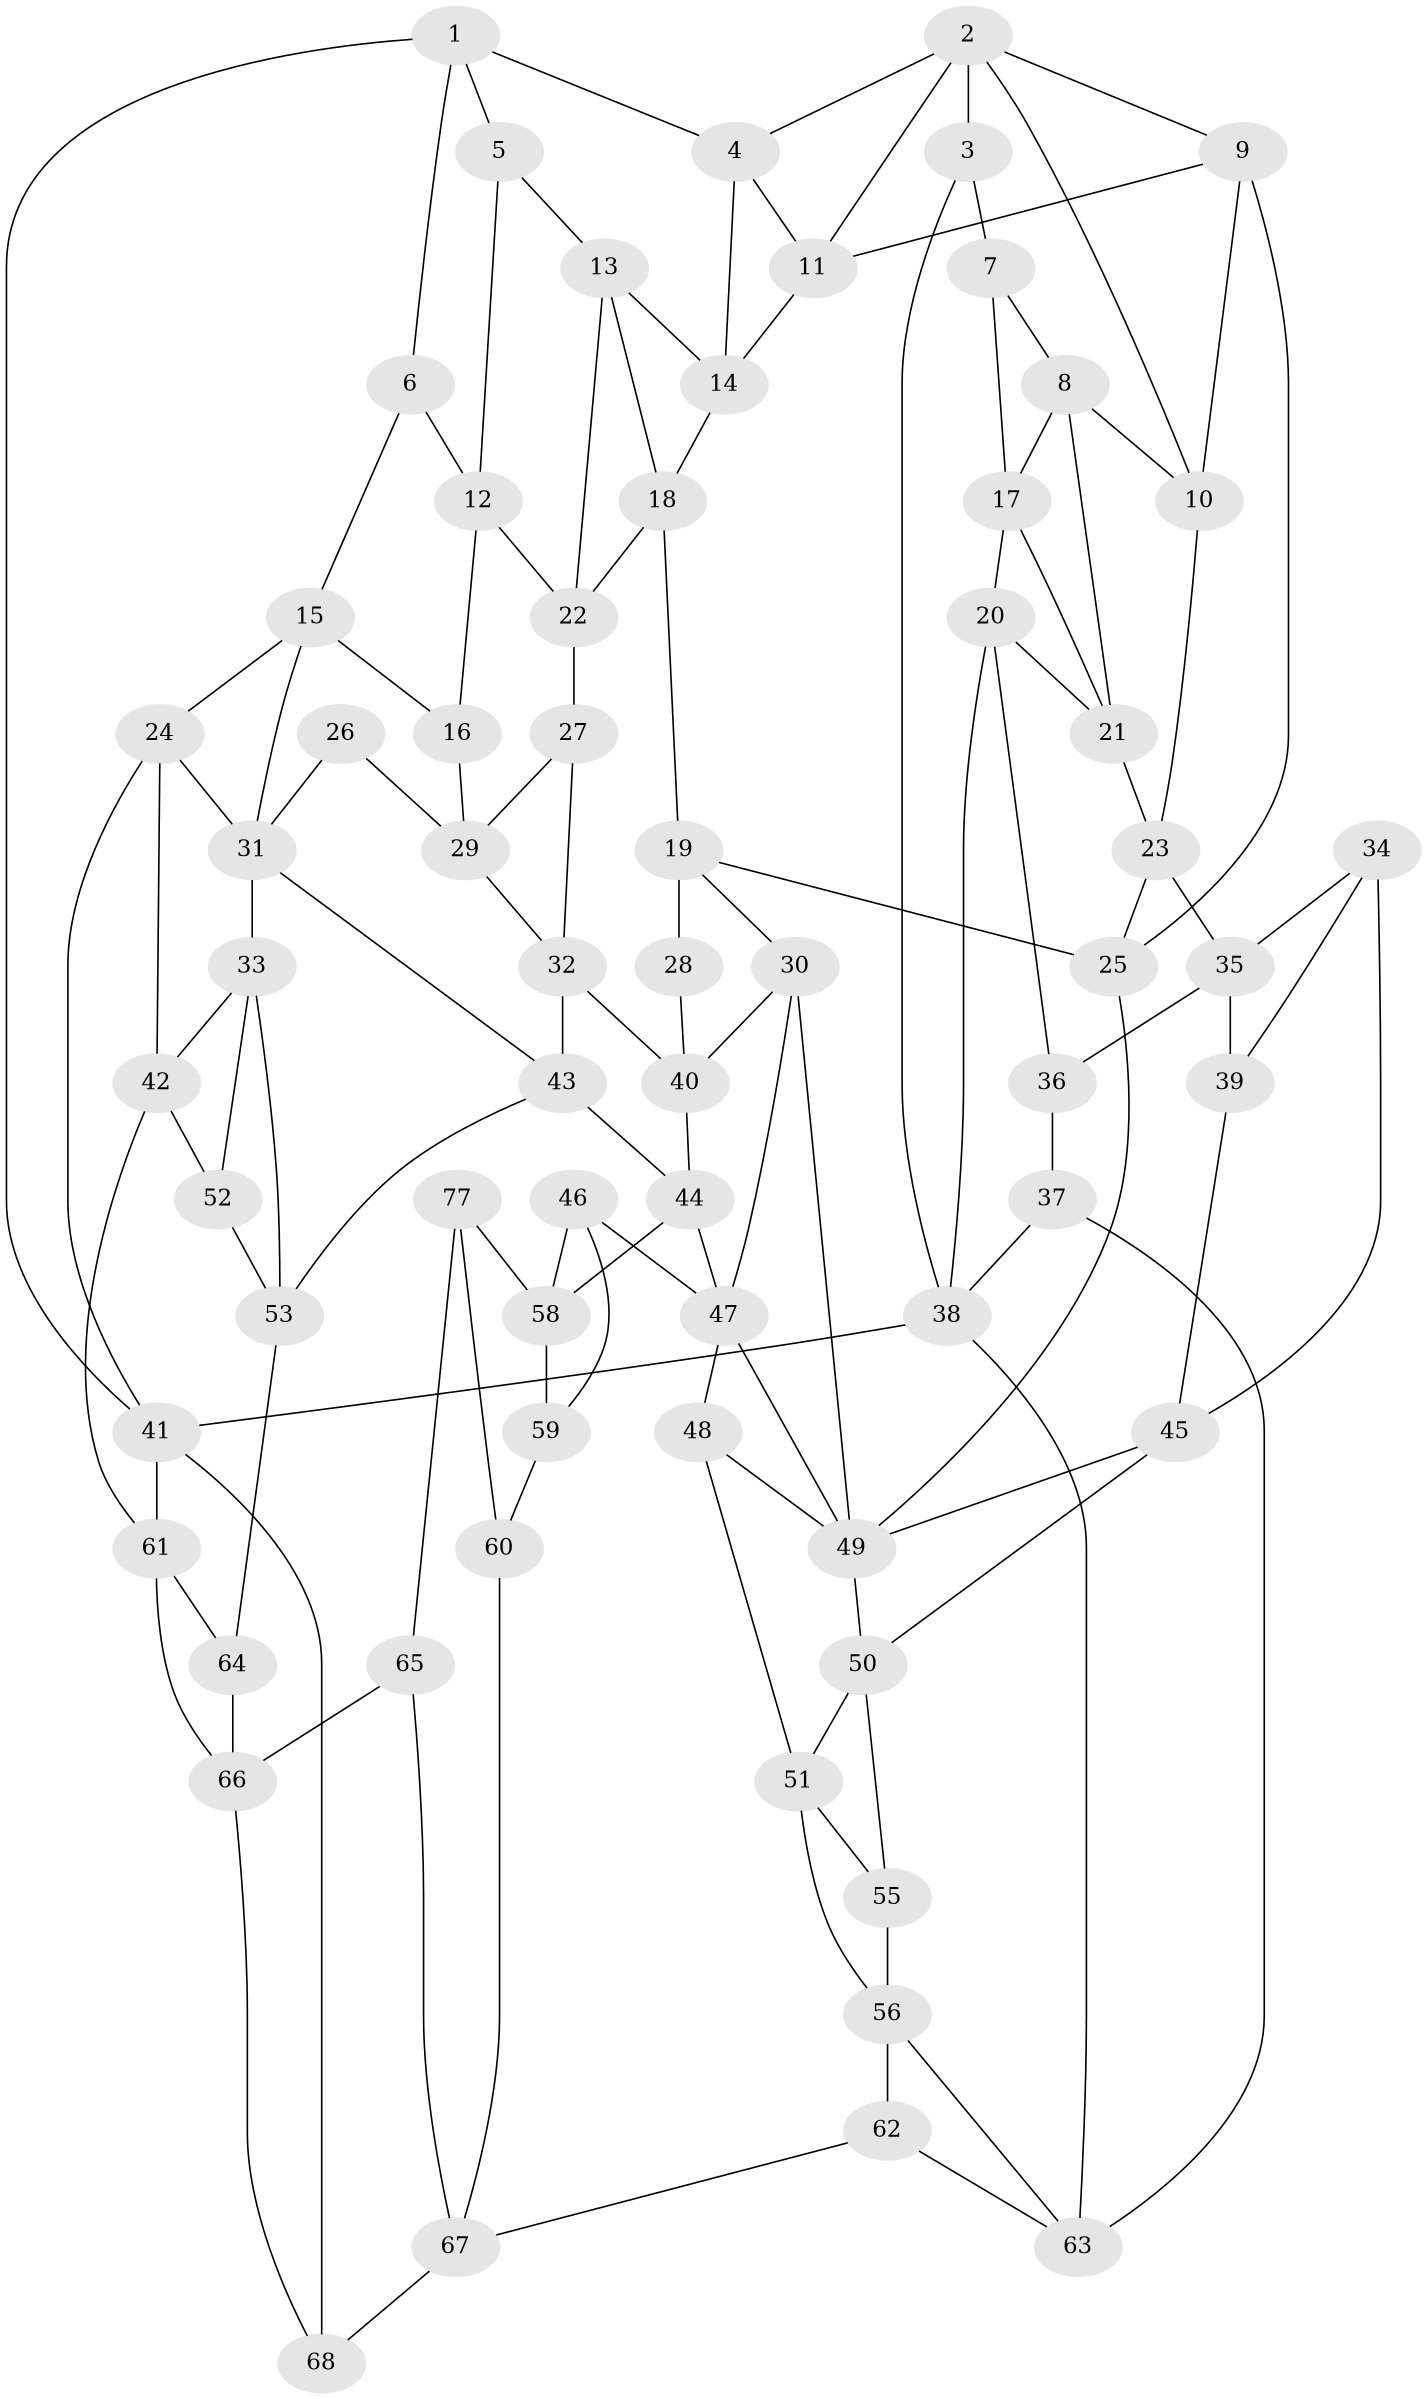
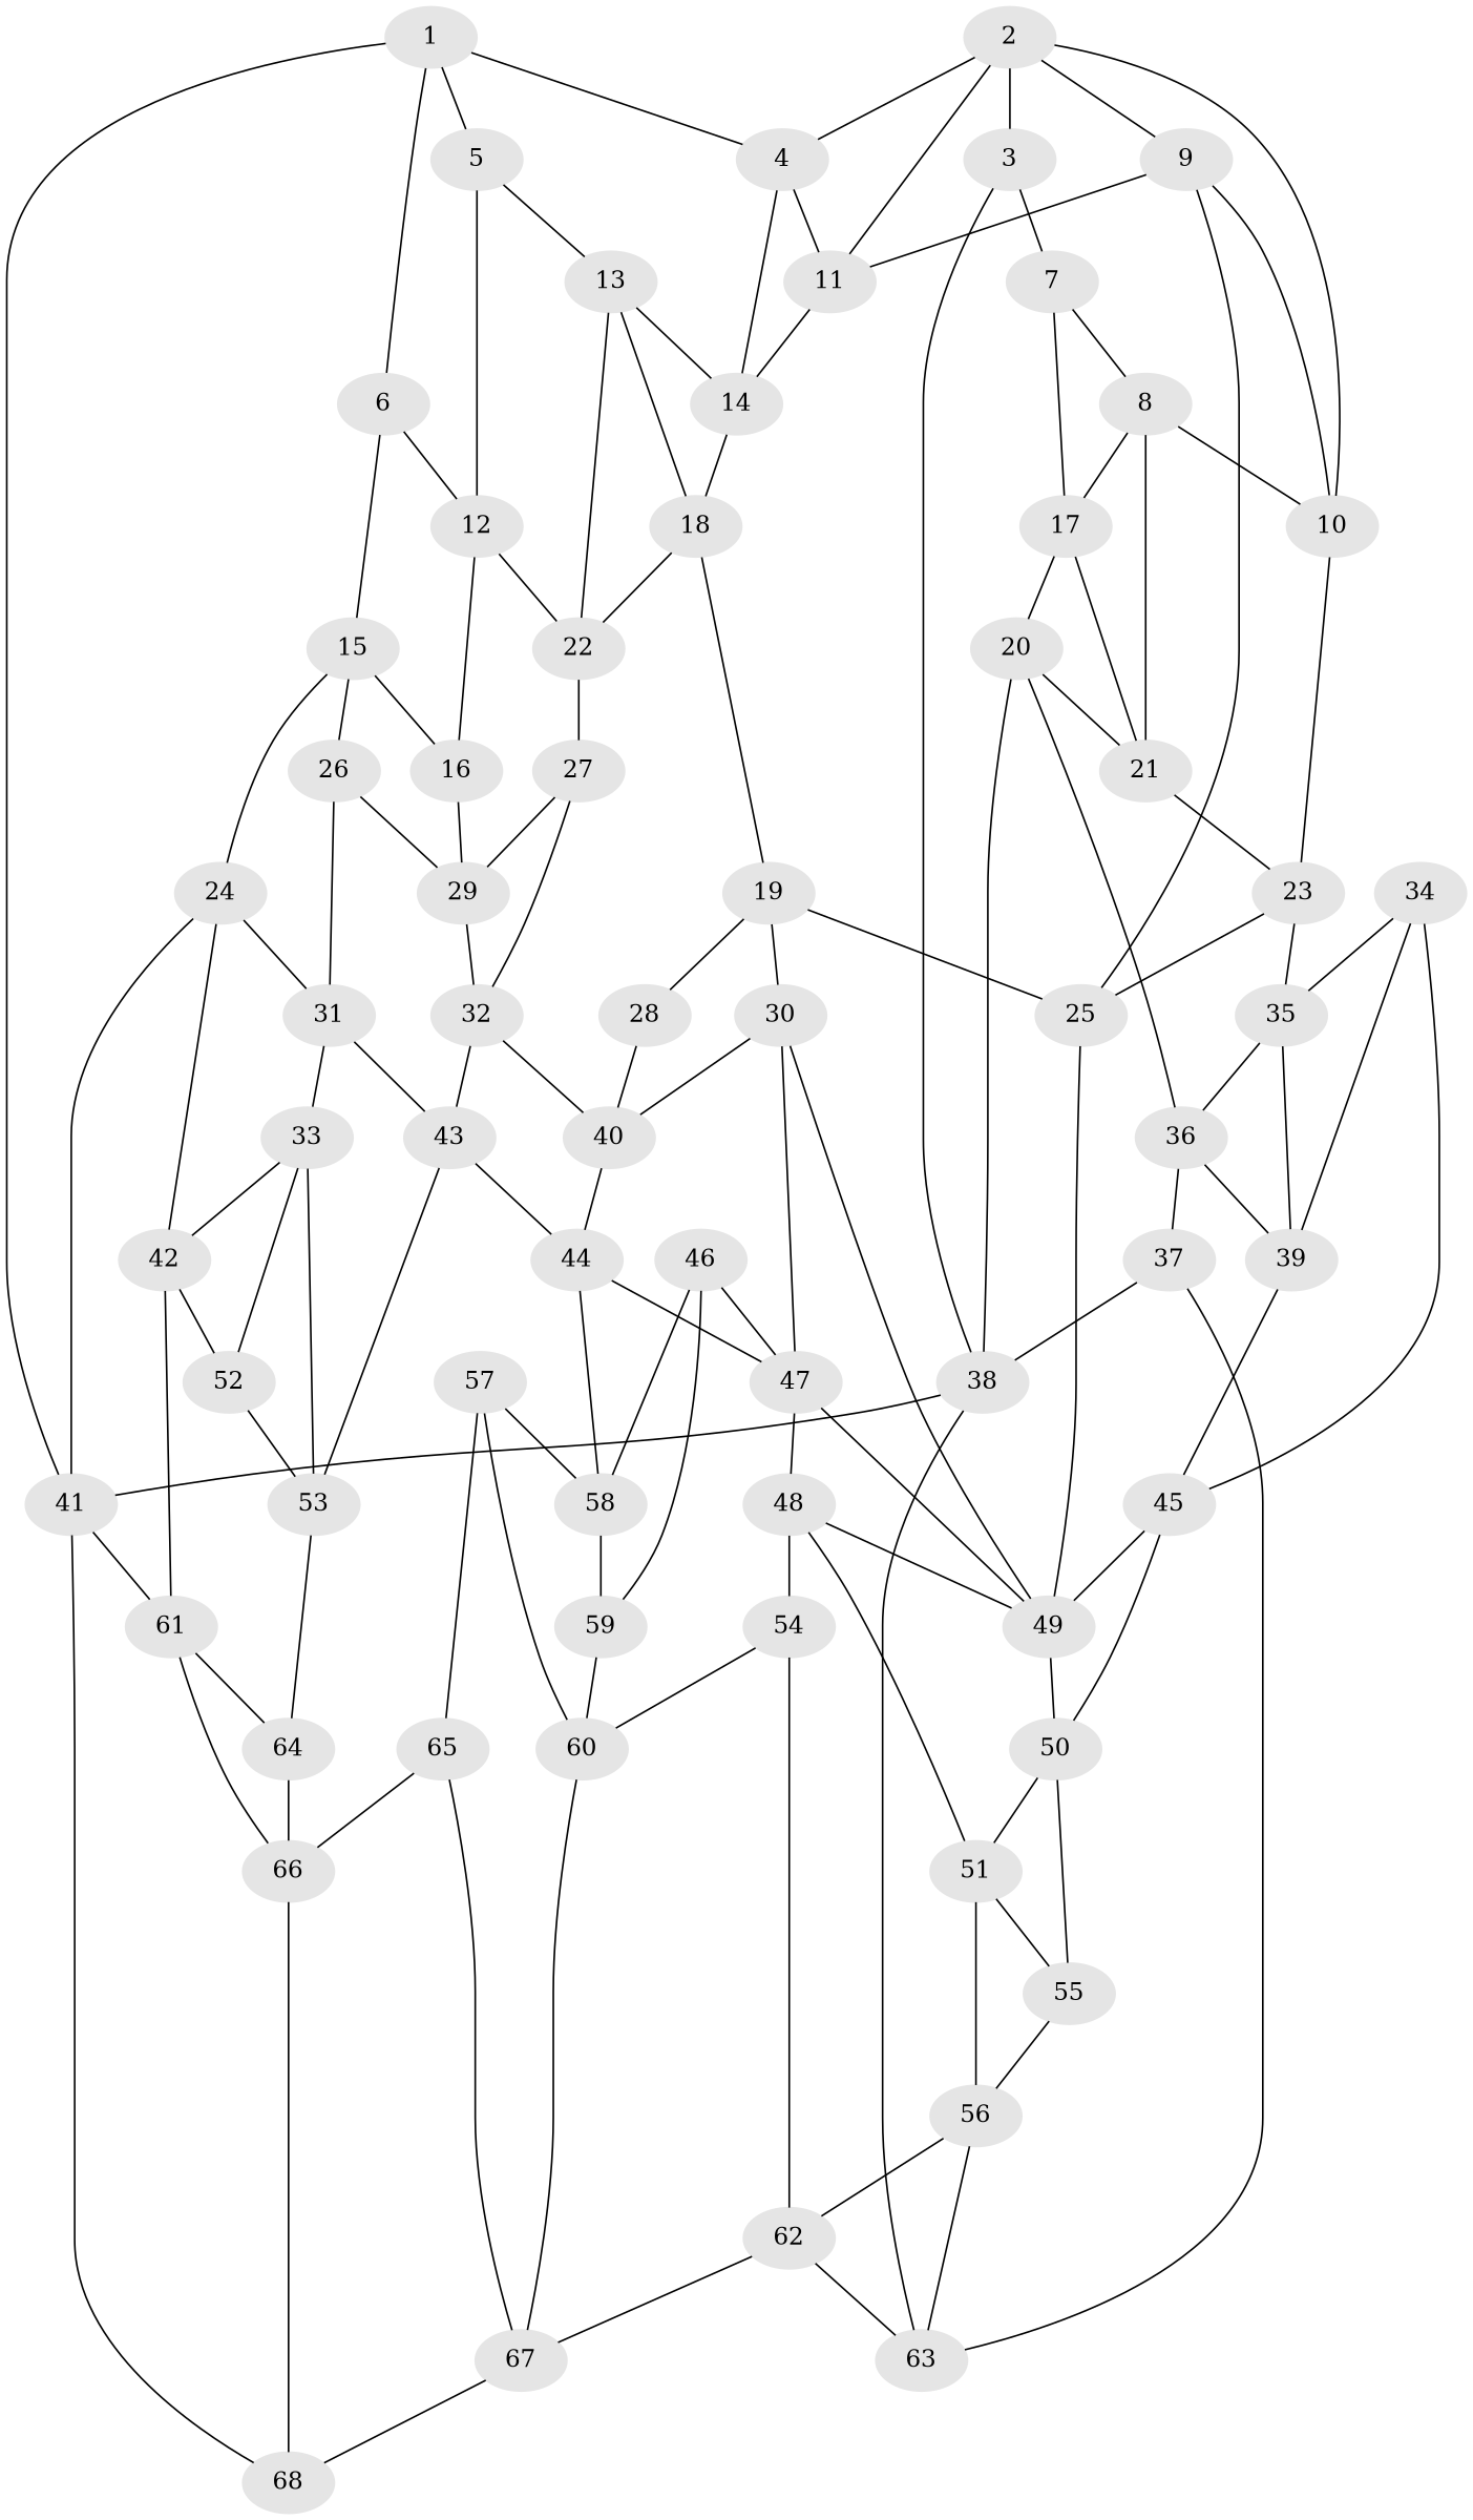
  graph {
    node [color=gray90 style=filled]
    edge [weight=1.0]
    1
    4
    5
    6
    41
    11
    14
    12
    13
    15
    61
    68
    2
    3
    9
    10
    7
    38
    25
    23
    8
    17
    63
    18
    16
    22
    24
    26
    21
    20
    49
    35
    29
    27
    19
    31
    42
    32
    36
    28
    30
    40
    47
    39
    37
    33
    43
    52
    50
    44
    48
    53
    64
    34
    45
    58
    66
    59
    51
    55
    46
    60
+   54
    56
    62
    67
-   57 [label=77]
+   57
    65
    1 -- 4
    1 -- 5
    1 -- 6
    1 -- 41
    4 -- 11
    4 -- 14
    5 -- 12
    5 -- 13
    6 -- 12
    6 -- 15
    41 -- 61
    41 -- 68
    11 -- 14
    14 -- 18
    12 -- 16
    12 -- 22
    13 -- 14
    13 -- 18
    13 -- 22
    15 -- 16
    15 -- 24
-   15 -- 31
+   15 -- 26
    61 -- 64
    61 -- 66
    2 -- 4
    2 -- 11
    2 -- 3
    2 -- 9
    2 -- 10
    3 -- 7
    3 -- 38
    9 -- 11
    9 -- 10
    9 -- 25
    10 -- 23
    7 -- 8
    7 -- 17
    38 -- 41 [weight=2.0]
    38 -- 63
    25 -- 49
    23 -- 25
    23 -- 35
    8 -- 10
    8 -- 17
    8 -- 21
    17 -- 21
    17 -- 20
    18 -- 22
    18 -- 19
    16 -- 29
    22 -- 27
    24 -- 41
    24 -- 31
    24 -- 42
    26 -- 29
    26 -- 31
    21 -- 23
    20 -- 38
    20 -- 21
    20 -- 36
    49 -- 50
    35 -- 36
    35 -- 39
    29 -- 32
    27 -- 29
    27 -- 32
    19 -- 25
    19 -- 28
    19 -- 30
    31 -- 33
    31 -- 43
    42 -- 61
    42 -- 52
    32 -- 40
    32 -- 43
+   36 -- 39
    36 -- 37
    28 -- 40
    30 -- 49
    30 -- 40
    30 -- 47
    40 -- 44
    47 -- 49
    47 -- 48
    39 -- 45
    37 -- 38
    37 -- 63
    33 -- 42
    33 -- 52
    33 -- 53
    43 -- 44
    43 -- 53
    52 -- 53
    50 -- 51
    50 -- 55
    44 -- 47
    44 -- 58
    48 -- 49
    48 -- 51
+   48 -- 54
    53 -- 64
    64 -- 66
    34 -- 35
    34 -- 39
    34 -- 45
    45 -- 49
    45 -- 50
    58 -- 59
    66 -- 68
    59 -- 60
    51 -- 55
    51 -- 56
    55 -- 56
    46 -- 47 [weight=2.0]
    46 -- 58
    46 -- 59
    60 -- 67
+   54 -- 60
+   54 -- 62
    56 -- 63
    56 -- 62
    62 -- 63
    62 -- 67
    67 -- 68
    57 -- 58
    57 -- 60
    57 -- 65
    65 -- 66
    65 -- 67
  }
